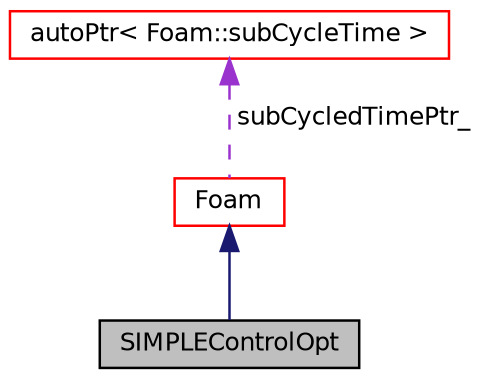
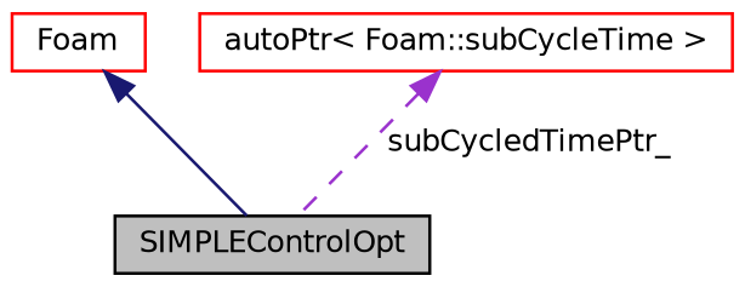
  digraph {
    node [color=red fontname=Helvetica fontsize=10 shape=record]
    edge [dir=back fontname=Helvetica fontsize=10 labelfontname=Helvetica labelfontsize=10]
    n1 [color=black fillcolor=grey75 fontcolor=black height=0.2 label=SIMPLEControlOpt style=filled width=0.4]
    n2 [height=0.2 label=Foam width=0.4]
    n3 [height=0.2 label="autoPtr\< Foam::subCycleTime \>" width=0.4]
    n2 -> n1 [color=midnightblue style=solid]
-   n3 -> n2 [color=darkorchid3 label=" subCycledTimePtr_" style=dashed]
+   n3 -> n1 [color=darkorchid3 label=" subCycledTimePtr_" style=dashed]
  }
